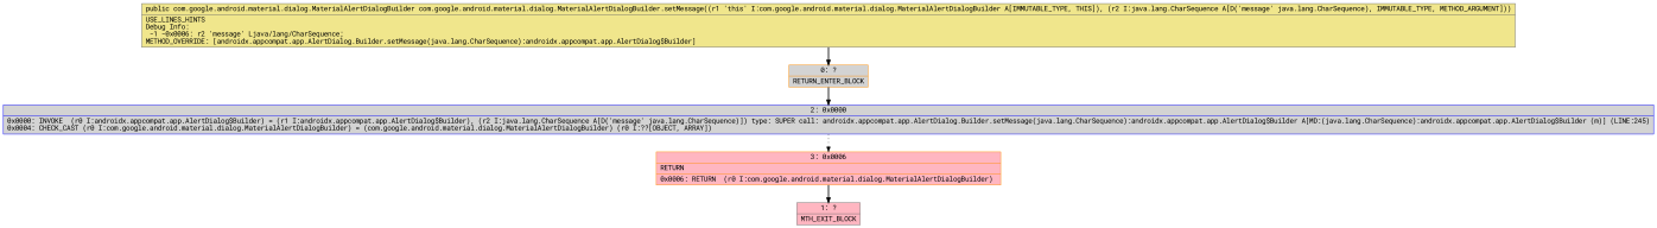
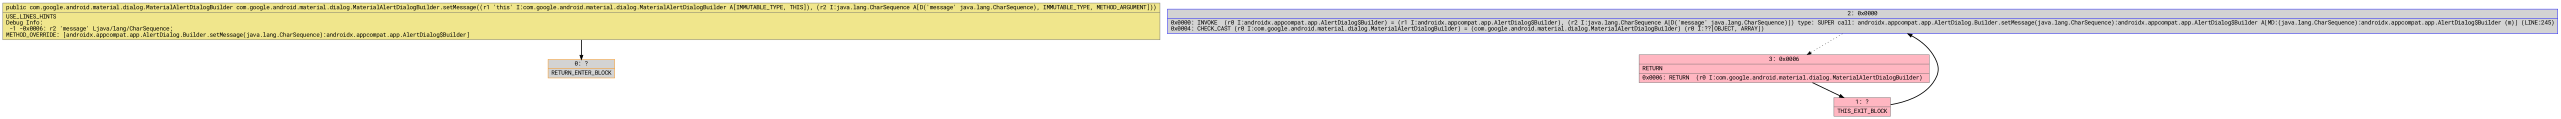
  digraph {
    fontname="Roboto Mono"
    node [color=darkorange fillcolor=lightgrey fontname="Roboto Mono" shape=record style=filled]
    edge [fontname="Roboto Mono" style=bold]
    n1 [label="{0\:\ ?|RETURN_ENTER_BLOCK\l}"]
    n2 [color=blue label="{2\:\ 0x0000|0x0000: INVOKE  (r0 I:androidx.appcompat.app.AlertDialog$Builder) = (r1 I:androidx.appcompat.app.AlertDialog$Builder), (r2 I:java.lang.CharSequence A[D('message' java.lang.CharSequence)]) type: SUPER call: androidx.appcompat.app.AlertDialog.Builder.setMessage(java.lang.CharSequence):androidx.appcompat.app.AlertDialog$Builder A[MD:(java.lang.CharSequence):androidx.appcompat.app.AlertDialog$Builder (m)] (LINE:245)\l0x0004: CHECK_CAST (r0 I:com.google.android.material.dialog.MaterialAlertDialogBuilder) = (com.google.android.material.dialog.MaterialAlertDialogBuilder) (r0 I:??[OBJECT, ARRAY]) \l}"]
-   n3 [fillcolor=lightpink label="{3\:\ 0x0006|RETURN\l|0x0006: RETURN  (r0 I:com.google.android.material.dialog.MaterialAlertDialogBuilder) \l}"]
-   n4 [color=gray40 fillcolor=lightpink label="{1\:\ ?|MTH_EXIT_BLOCK\l}"]
+   n3 [color=gray40 fillcolor=lightpink label="{3\:\ 0x0006|RETURN\l|0x0006: RETURN  (r0 I:com.google.android.material.dialog.MaterialAlertDialogBuilder) \l}"]
+   n4 [color=gray40 fillcolor=lightpink label="{1\:\ ?|THIS_EXIT_BLOCK\l}"]
    n5 [color=gray40 fillcolor=khaki label="{public com.google.android.material.dialog.MaterialAlertDialogBuilder com.google.android.material.dialog.MaterialAlertDialogBuilder.setMessage((r1 'this' I:com.google.android.material.dialog.MaterialAlertDialogBuilder A[IMMUTABLE_TYPE, THIS]), (r2 I:java.lang.CharSequence A[D('message' java.lang.CharSequence), IMMUTABLE_TYPE, METHOD_ARGUMENT]))  | USE_LINES_HINTS\lDebug Info:\l  \-1 \-0x0006: r2 'message' Ljava\/lang\/CharSequence;\lMETHOD_OVERRIDE: [androidx.appcompat.app.AlertDialog.Builder.setMessage(java.lang.CharSequence):androidx.appcompat.app.AlertDialog$Builder]\l}"]
-   n1 -> n2
+   n4 -> n2
    n2 -> n3 [style=dotted]
    n3 -> n4
    n5 -> n1
  }
